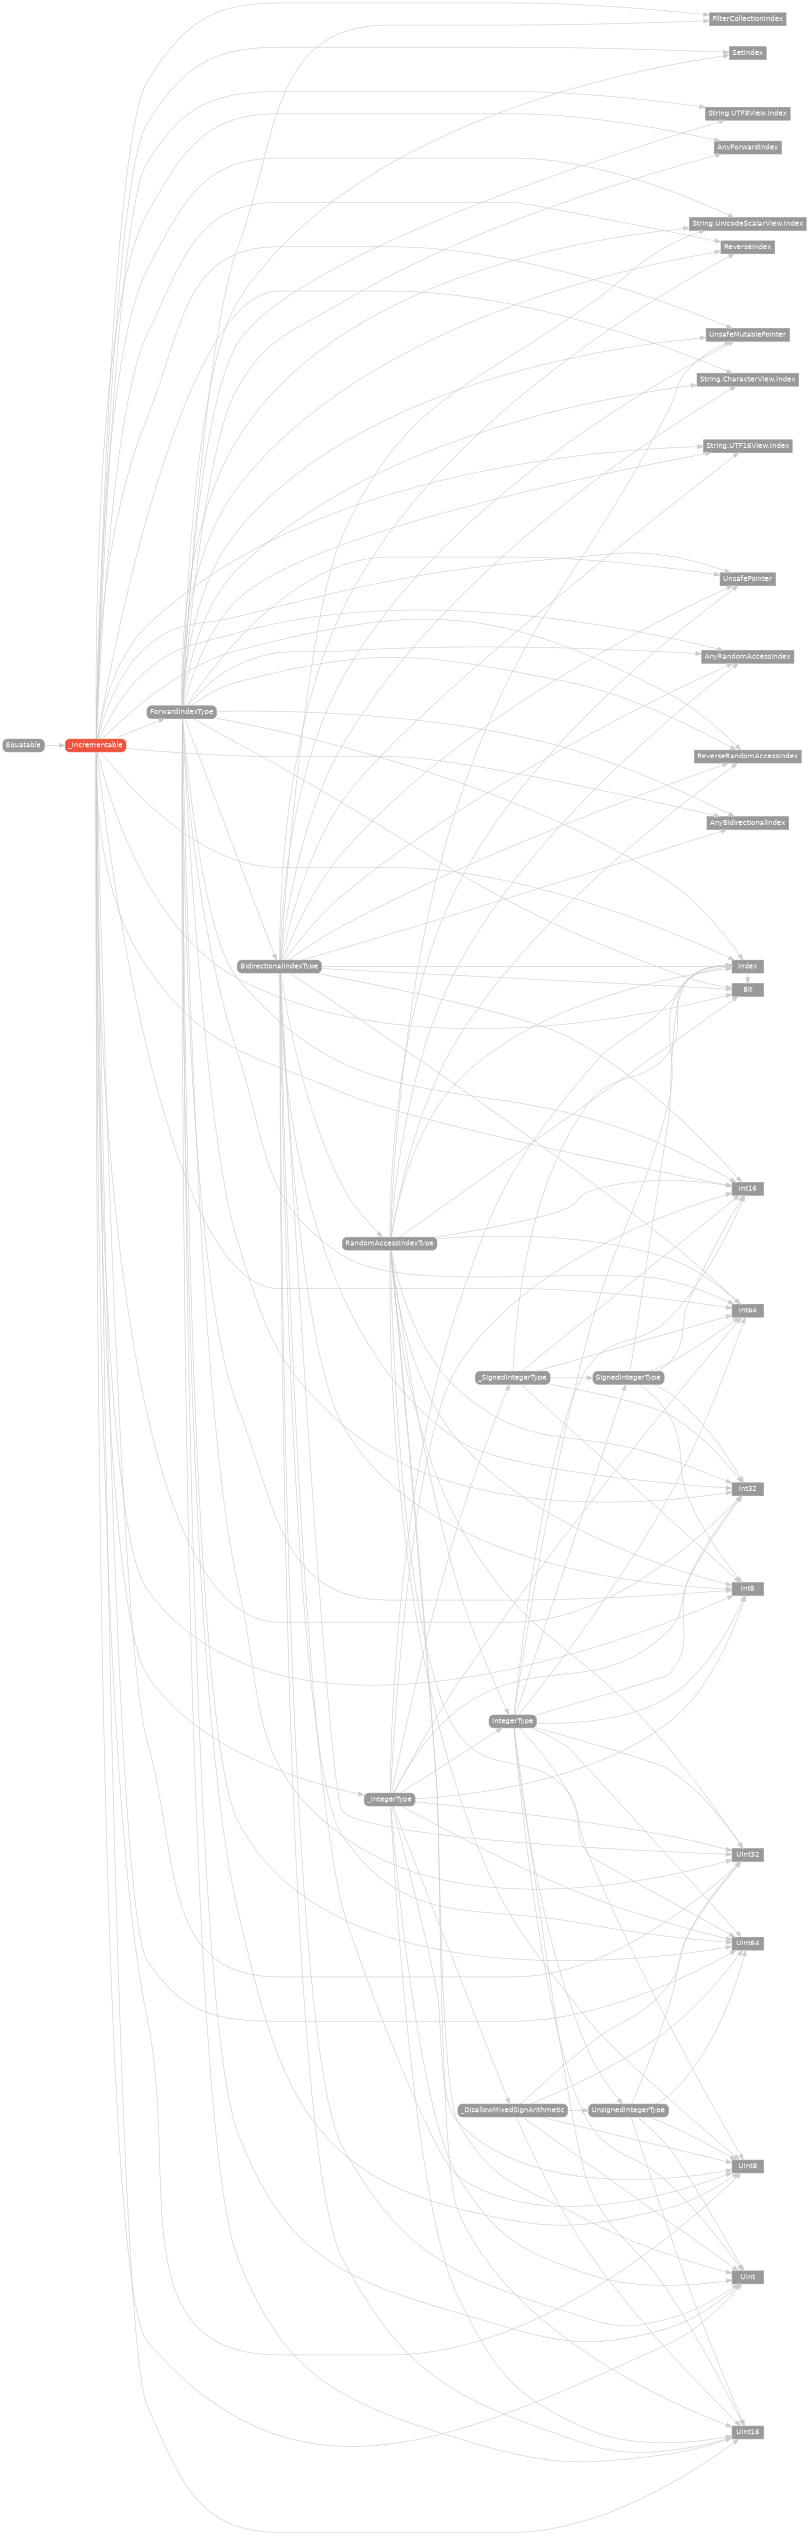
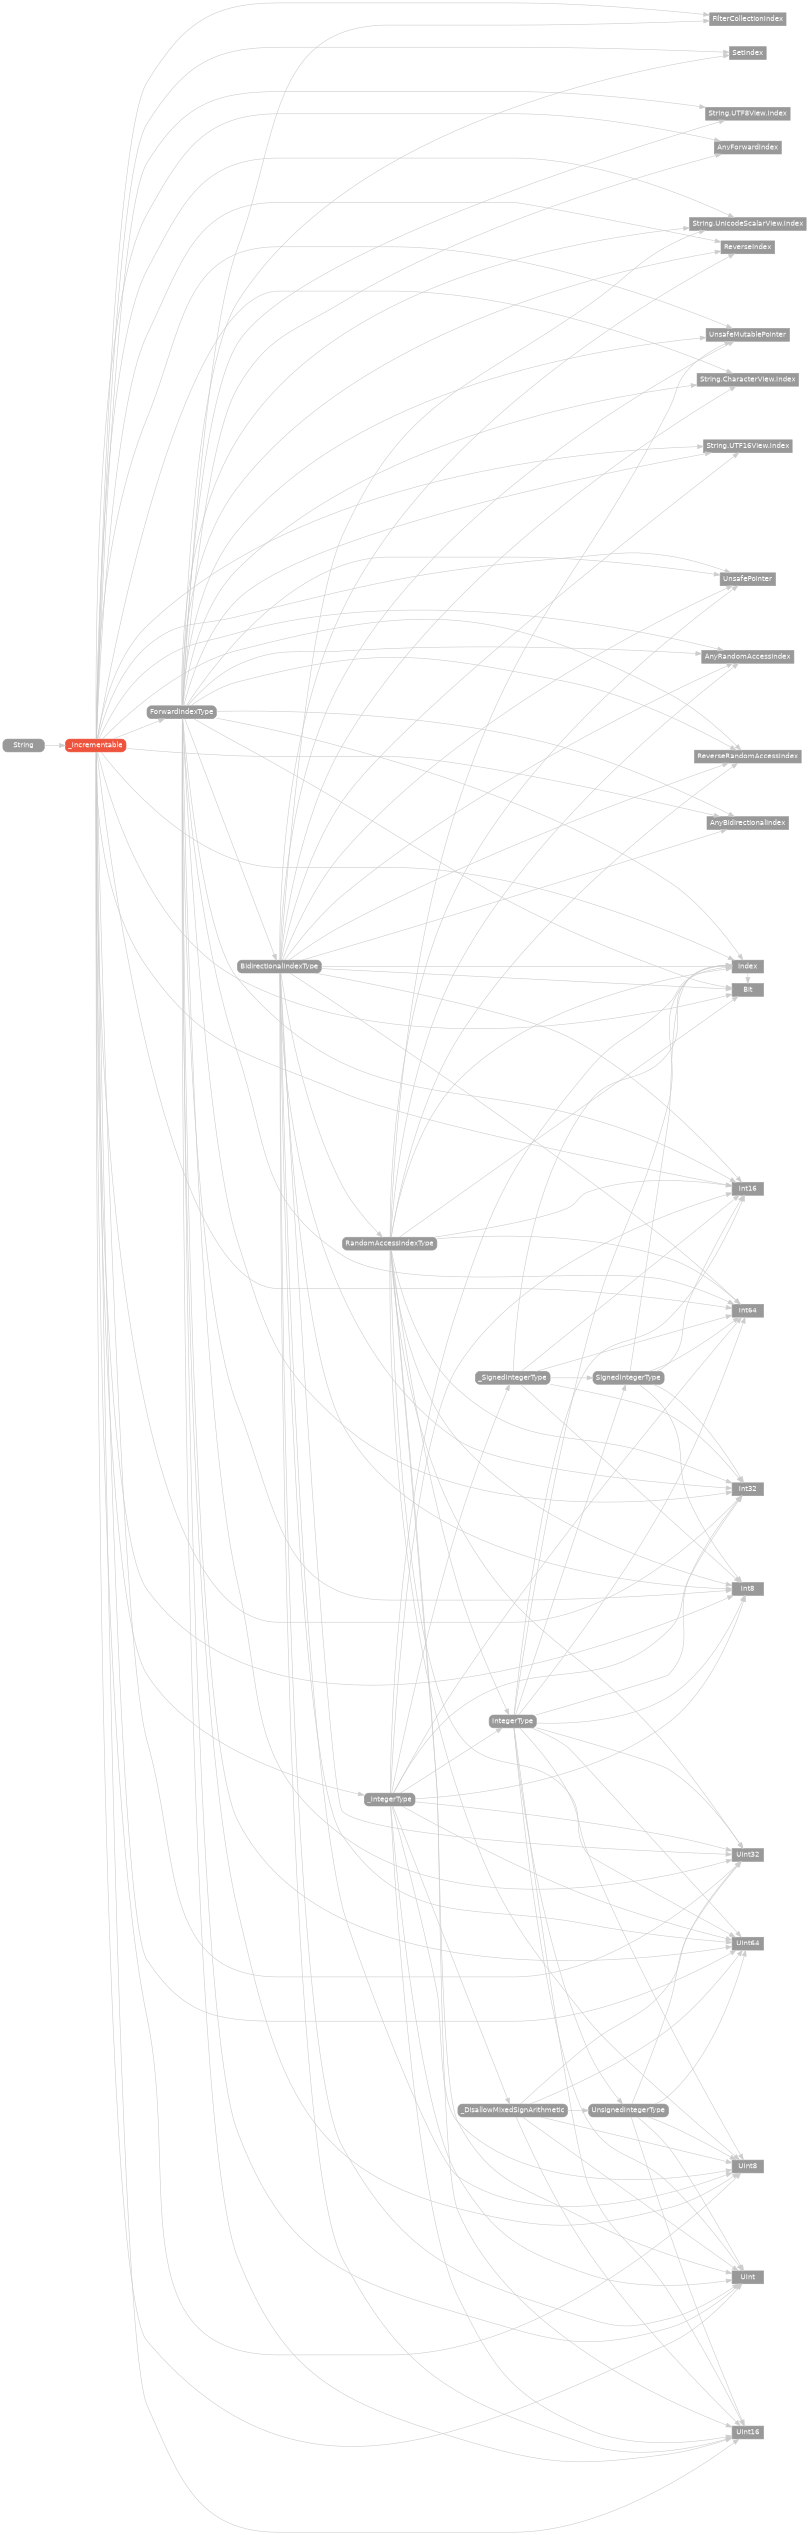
  strict digraph {
    rankdir=LR
    node [color="#999999" fillcolor="#999999" fontcolor=white fontname=Helvetica fontsize=12 margin="0.07,0.05" shape=box style=filled]
    edge [color="#cccccc"]
    AnyBidirectionalIndex [height=0.3]
    AnyForwardIndex [height=0.3]
    AnyRandomAccessIndex [height=0.3]
    Bit [height=0.3]
    FilterCollectionIndex [height=0.3]
    n6 [height=0.3 label=Index]
    Int16 [height=0.3]
    Int32 [height=0.3]
    Int64 [height=0.3]
    Int8 [height=0.3]
    ReverseIndex [height=0.3]
    ReverseRandomAccessIndex [height=0.3]
    SetIndex [height=0.3]
    "String.CharacterView.Index" [height=0.3]
    "String.UTF16View.Index" [height=0.3]
    "String.UTF8View.Index" [height=0.3]
    "String.UnicodeScalarView.Index" [height=0.3]
    UInt [height=0.3]
    UInt16 [height=0.3]
    UInt32 [height=0.3]
    UInt64 [height=0.3]
    UInt8 [height=0.3]
    UnsafeMutablePointer [height=0.3]
    UnsafePointer [height=0.3]
    BidirectionalIndexType [height=0.3 style="filled,rounded"]
    RandomAccessIndexType [height=0.3 style="filled,rounded"]
    IntegerType [height=0.3 style="filled,rounded"]
-   Equatable [height=0.3 style="filled,rounded"]
+   Equatable [height=0.3 style="filled,rounded" label=String]
    _Incrementable [color="#ee543d" fillcolor="#ee543d" height=0.3 style="filled,rounded"]
    ForwardIndexType [height=0.3 style="filled,rounded"]
    _IntegerType [height=0.3 style="filled,rounded"]
    SignedIntegerType [height=0.3 style="filled,rounded"]
    UnsignedIntegerType [height=0.3 style="filled,rounded"]
    _DisallowMixedSignArithmetic [height=0.3 style="filled,rounded"]
    _SignedIntegerType [height=0.3 style="filled,rounded"]
    subgraph sub_1 {
      rank=max
      AnyBidirectionalIndex
      AnyForwardIndex
      AnyRandomAccessIndex
      Bit
      FilterCollectionIndex
      n6
      Int16
      Int32
      Int64
      Int8
      ReverseIndex
      ReverseRandomAccessIndex
      SetIndex
      "String.CharacterView.Index"
      "String.UTF16View.Index"
      "String.UTF8View.Index"
      "String.UnicodeScalarView.Index"
      UInt
      UInt16
      UInt32
      UInt64
      UInt8
      UnsafeMutablePointer
      UnsafePointer
    }
    n6 -> Bit
    BidirectionalIndexType -> AnyBidirectionalIndex
    BidirectionalIndexType -> AnyRandomAccessIndex
    BidirectionalIndexType -> Bit
    BidirectionalIndexType -> n6
    BidirectionalIndexType -> Int16
    BidirectionalIndexType -> Int32
    BidirectionalIndexType -> Int64
    BidirectionalIndexType -> Int8
    BidirectionalIndexType -> ReverseIndex
    BidirectionalIndexType -> ReverseRandomAccessIndex
    BidirectionalIndexType -> "String.CharacterView.Index"
    BidirectionalIndexType -> "String.UTF16View.Index"
    BidirectionalIndexType -> "String.UnicodeScalarView.Index"
    BidirectionalIndexType -> UInt
    BidirectionalIndexType -> UInt16
    BidirectionalIndexType -> UInt32
    BidirectionalIndexType -> UInt64
    BidirectionalIndexType -> UInt8
    BidirectionalIndexType -> UnsafeMutablePointer
    BidirectionalIndexType -> UnsafePointer
    BidirectionalIndexType -> RandomAccessIndexType
    RandomAccessIndexType -> AnyRandomAccessIndex
    RandomAccessIndexType -> Bit
    RandomAccessIndexType -> n6
    RandomAccessIndexType -> Int16
    RandomAccessIndexType -> Int32
    RandomAccessIndexType -> Int64
    RandomAccessIndexType -> Int8
    RandomAccessIndexType -> ReverseRandomAccessIndex
    RandomAccessIndexType -> UInt
    RandomAccessIndexType -> UInt16
    RandomAccessIndexType -> UInt32
    RandomAccessIndexType -> UInt64
    RandomAccessIndexType -> UInt8
    RandomAccessIndexType -> UnsafeMutablePointer
    RandomAccessIndexType -> UnsafePointer
    RandomAccessIndexType -> IntegerType
    IntegerType -> n6
    IntegerType -> Int16
    IntegerType -> Int32
    IntegerType -> Int64
    IntegerType -> Int8
    IntegerType -> UInt
    IntegerType -> UInt16
    IntegerType -> UInt32
    IntegerType -> UInt64
    IntegerType -> UInt8
    IntegerType -> SignedIntegerType
    IntegerType -> UnsignedIntegerType
    Equatable -> _Incrementable
    _Incrementable -> AnyBidirectionalIndex
    _Incrementable -> AnyForwardIndex
    _Incrementable -> AnyRandomAccessIndex
    _Incrementable -> Bit
    _Incrementable -> FilterCollectionIndex
    _Incrementable -> n6
    _Incrementable -> Int16
    _Incrementable -> Int32
    _Incrementable -> Int64
    _Incrementable -> Int8
    _Incrementable -> ReverseIndex
    _Incrementable -> ReverseRandomAccessIndex
    _Incrementable -> SetIndex
    _Incrementable -> "String.CharacterView.Index"
    _Incrementable -> "String.UTF16View.Index"
    _Incrementable -> "String.UTF8View.Index"
    _Incrementable -> "String.UnicodeScalarView.Index"
    _Incrementable -> UInt
    _Incrementable -> UInt16
    _Incrementable -> UInt32
    _Incrementable -> UInt64
    _Incrementable -> UInt8
    _Incrementable -> UnsafeMutablePointer
    _Incrementable -> UnsafePointer
    _Incrementable -> ForwardIndexType
    _Incrementable -> _IntegerType
    ForwardIndexType -> AnyBidirectionalIndex
    ForwardIndexType -> AnyForwardIndex
    ForwardIndexType -> AnyRandomAccessIndex
    ForwardIndexType -> Bit
    ForwardIndexType -> FilterCollectionIndex
    ForwardIndexType -> n6
    ForwardIndexType -> Int16
    ForwardIndexType -> Int32
    ForwardIndexType -> Int64
    ForwardIndexType -> Int8
    ForwardIndexType -> ReverseIndex
    ForwardIndexType -> ReverseRandomAccessIndex
    ForwardIndexType -> SetIndex
    ForwardIndexType -> "String.CharacterView.Index"
    ForwardIndexType -> "String.UTF16View.Index"
    ForwardIndexType -> "String.UTF8View.Index"
    ForwardIndexType -> "String.UnicodeScalarView.Index"
    ForwardIndexType -> UInt
    ForwardIndexType -> UInt16
    ForwardIndexType -> UInt32
    ForwardIndexType -> UInt64
    ForwardIndexType -> UInt8
    ForwardIndexType -> UnsafeMutablePointer
    ForwardIndexType -> UnsafePointer
    ForwardIndexType -> BidirectionalIndexType
    _IntegerType -> n6
    _IntegerType -> Int16
    _IntegerType -> Int32
    _IntegerType -> Int64
    _IntegerType -> Int8
    _IntegerType -> UInt
    _IntegerType -> UInt16
    _IntegerType -> UInt32
    _IntegerType -> UInt64
    _IntegerType -> UInt8
    _IntegerType -> IntegerType
    _IntegerType -> _DisallowMixedSignArithmetic
    _IntegerType -> _SignedIntegerType
    SignedIntegerType -> n6
    SignedIntegerType -> Int16
    SignedIntegerType -> Int32
    SignedIntegerType -> Int64
    SignedIntegerType -> Int8
    UnsignedIntegerType -> UInt
    UnsignedIntegerType -> UInt16
    UnsignedIntegerType -> UInt32
    UnsignedIntegerType -> UInt64
    UnsignedIntegerType -> UInt8
    _DisallowMixedSignArithmetic -> UInt
    _DisallowMixedSignArithmetic -> UInt16
    _DisallowMixedSignArithmetic -> UInt32
    _DisallowMixedSignArithmetic -> UInt64
    _DisallowMixedSignArithmetic -> UInt8
    _DisallowMixedSignArithmetic -> UnsignedIntegerType
    _SignedIntegerType -> n6
    _SignedIntegerType -> Int16
    _SignedIntegerType -> Int32
    _SignedIntegerType -> Int64
    _SignedIntegerType -> Int8
    _SignedIntegerType -> SignedIntegerType
  }
